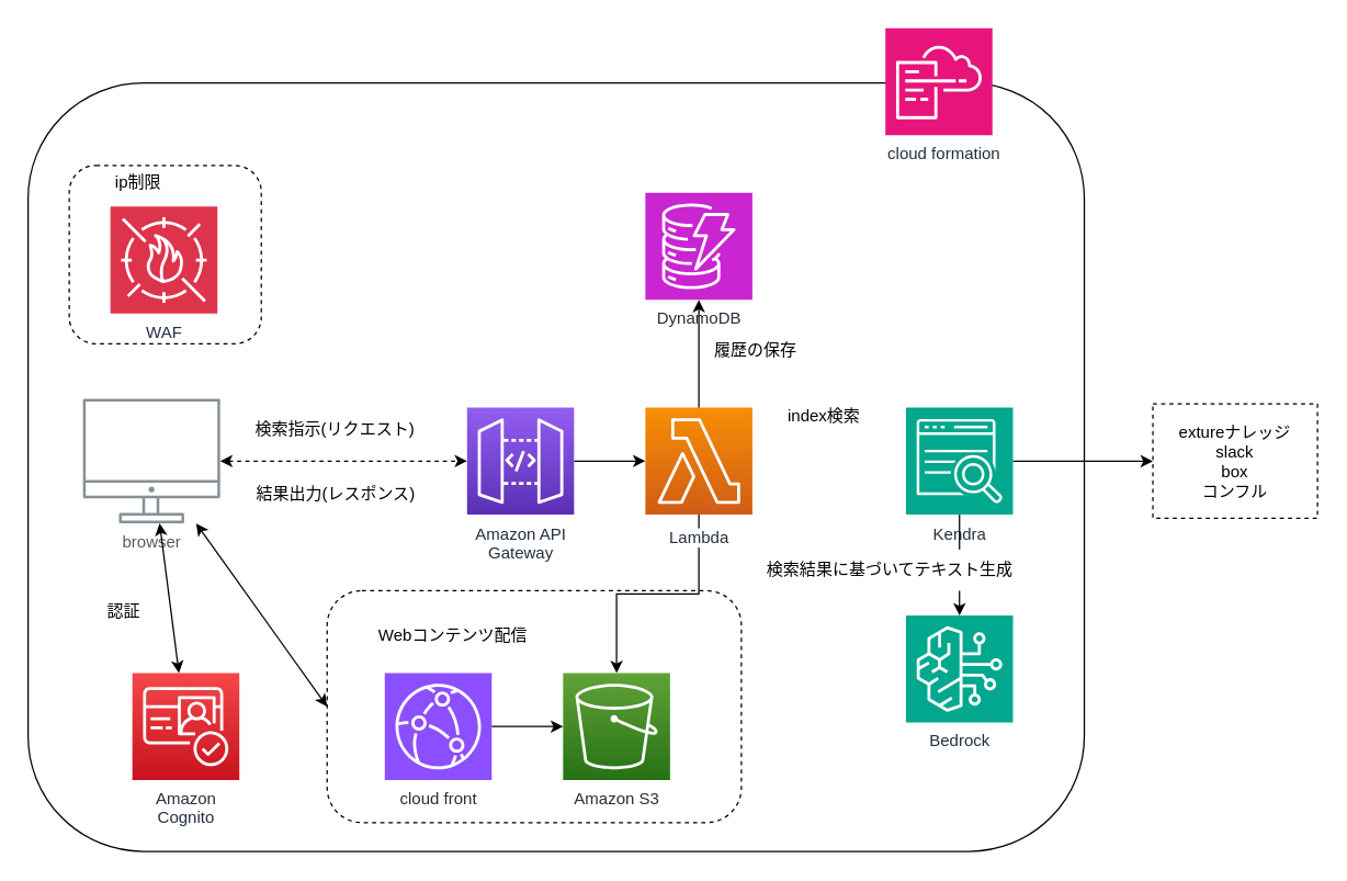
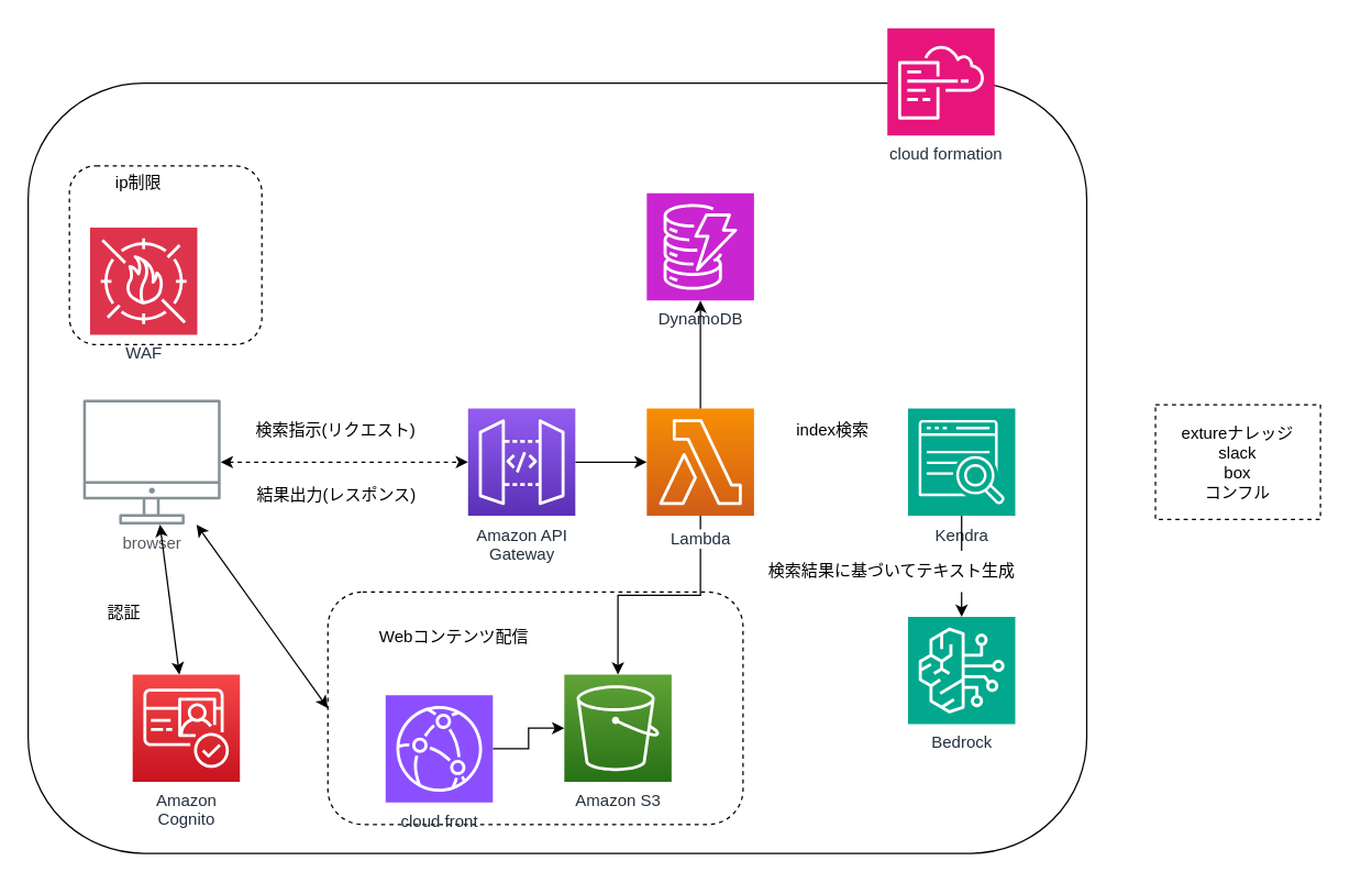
  <mxCell id="0" />
  <mxCell id="1" parent="0" />
  <mxCell id="2" value="" style="rounded=1;whiteSpace=wrap;html=1;" vertex="1" parent="1"><mxGeometry x="20" y="60" width="770" height="560" as="geometry" /></mxCell>
  <mxCell id="3" value="" style="rounded=1;whiteSpace=wrap;html=1;dashed=1;" vertex="1" parent="1"><mxGeometry x="50" y="120" width="140" height="130" as="geometry" /></mxCell>
  <mxCell id="4" value="" style="rounded=1;whiteSpace=wrap;html=1;dashed=1;" vertex="1" parent="1"><mxGeometry x="238" y="430" width="302" height="169" as="geometry" /></mxCell>
  <mxCell id="5" value="browser" style="outlineConnect=0;gradientColor=none;fontColor=#545B64;strokeColor=none;fillColor=#879196;dashed=0;verticalLabelPosition=bottom;verticalAlign=top;align=center;html=1;fontSize=12;fontStyle=0;aspect=fixed;shape=mxgraph.aws4.illustration_desktop;pointerEvents=1;labelBackgroundColor=#ffffff;" parent="1" vertex="1"><mxGeometry x="60" y="290" width="100" height="91" as="geometry" /></mxCell>
  <mxCell id="6" value="Amazon &lt;br&gt;Cognito" style="outlineConnect=0;fontColor=#232F3E;gradientColor=#F54749;gradientDirection=north;fillColor=#C7131F;strokeColor=#ffffff;dashed=0;verticalLabelPosition=bottom;verticalAlign=top;align=center;html=1;fontSize=12;fontStyle=0;aspect=fixed;shape=mxgraph.aws4.resourceIcon;resIcon=mxgraph.aws4.cognito;labelBackgroundColor=#ffffff;" parent="1" vertex="1"><mxGeometry x="96" y="490" width="78" height="78" as="geometry" /></mxCell>
  <mxCell id="7" style="edgeStyle=orthogonalEdgeStyle;rounded=0;orthogonalLoop=1;jettySize=auto;html=1;" edge="1" parent="1" source="8" target="11"><mxGeometry relative="1" as="geometry" /></mxCell>
  <mxCell id="8" value="Lambda" style="outlineConnect=0;fontColor=#232F3E;gradientColor=#F78E04;gradientDirection=north;fillColor=#D05C17;strokeColor=#ffffff;dashed=0;verticalLabelPosition=bottom;verticalAlign=top;align=center;html=1;fontSize=12;fontStyle=0;aspect=fixed;shape=mxgraph.aws4.resourceIcon;resIcon=mxgraph.aws4.lambda;labelBackgroundColor=#ffffff;spacingTop=3;" parent="1" vertex="1"><mxGeometry x="470" y="296.5" width="78" height="78" as="geometry" /></mxCell>
  <mxCell id="9" style="edgeStyle=orthogonalEdgeStyle;rounded=0;orthogonalLoop=1;jettySize=auto;html=1;" edge="1" parent="1" source="10" target="8"><mxGeometry relative="1" as="geometry" /></mxCell>
  <mxCell id="10" value="Amazon API&lt;br&gt;Gateway&lt;br&gt;" style="outlineConnect=0;fontColor=#232F3E;gradientColor=#945DF2;gradientDirection=north;fillColor=#5A30B5;strokeColor=#ffffff;dashed=0;verticalLabelPosition=bottom;verticalAlign=top;align=center;html=1;fontSize=12;fontStyle=0;aspect=fixed;shape=mxgraph.aws4.resourceIcon;resIcon=mxgraph.aws4.api_gateway;labelBackgroundColor=#ffffff;" parent="1" vertex="1"><mxGeometry x="340" y="296.5" width="78" height="78" as="geometry" /></mxCell>
  <mxCell id="11" value="Amazon S3" style="outlineConnect=0;fontColor=#232F3E;gradientColor=#60A337;gradientDirection=north;fillColor=#277116;strokeColor=#ffffff;dashed=0;verticalLabelPosition=bottom;verticalAlign=top;align=center;html=1;fontSize=12;fontStyle=0;aspect=fixed;shape=mxgraph.aws4.resourceIcon;resIcon=mxgraph.aws4.s3;labelBackgroundColor=#ffffff;" parent="1" vertex="1"><mxGeometry x="410" y="490" width="78" height="78" as="geometry" /></mxCell>
  <mxCell id="12" value="Bedrock" style="sketch=0;points=[[0,0,0],[0.25,0,0],[0.5,0,0],[0.75,0,0],[1,0,0],[0,1,0],[0.25,1,0],[0.5,1,0],[0.75,1,0],[1,1,0],[0,0.25,0],[0,0.5,0],[0,0.75,0],[1,0.25,0],[1,0.5,0],[1,0.75,0]];outlineConnect=0;fontColor=#232F3E;fillColor=#01A88D;strokeColor=#ffffff;dashed=0;verticalLabelPosition=bottom;verticalAlign=top;align=center;html=1;fontSize=12;fontStyle=0;aspect=fixed;shape=mxgraph.aws4.resourceIcon;resIcon=mxgraph.aws4.bedrock;" vertex="1" parent="1"><mxGeometry x="660" y="448" width="78" height="78" as="geometry" /></mxCell>
- <mxCell id="13" style="edgeStyle=orthogonalEdgeStyle;rounded=0;orthogonalLoop=1;jettySize=auto;html=1;" edge="1" parent="1" source="14" target="32"><mxGeometry relative="1" as="geometry" /></mxCell>
  <mxCell id="14" value="Kendra" style="sketch=0;points=[[0,0,0],[0.25,0,0],[0.5,0,0],[0.75,0,0],[1,0,0],[0,1,0],[0.25,1,0],[0.5,1,0],[0.75,1,0],[1,1,0],[0,0.25,0],[0,0.5,0],[0,0.75,0],[1,0.25,0],[1,0.5,0],[1,0.75,0]];outlineConnect=0;fontColor=#232F3E;fillColor=#01A88D;strokeColor=#ffffff;dashed=0;verticalLabelPosition=bottom;verticalAlign=top;align=center;html=1;fontSize=12;fontStyle=0;aspect=fixed;shape=mxgraph.aws4.resourceIcon;resIcon=mxgraph.aws4.kendra;" vertex="1" parent="1"><mxGeometry x="660" y="296.5" width="78" height="78" as="geometry" /></mxCell>
  <mxCell id="15" style="edgeStyle=orthogonalEdgeStyle;rounded=0;orthogonalLoop=1;jettySize=auto;html=1;exitX=0.5;exitY=1;exitDx=0;exitDy=0;exitPerimeter=0;entryX=0.5;entryY=0;entryDx=0;entryDy=0;entryPerimeter=0;" edge="1" parent="1" source="14" target="12"><mxGeometry relative="1" as="geometry" /></mxCell>
  <mxCell id="16" style="edgeStyle=orthogonalEdgeStyle;rounded=0;orthogonalLoop=1;jettySize=auto;html=1;" edge="1" parent="1" source="17" target="11"><mxGeometry relative="1" as="geometry" /></mxCell>
- <mxCell id="17" value="cloud front" style="sketch=0;points=[[0,0,0],[0.25,0,0],[0.5,0,0],[0.75,0,0],[1,0,0],[0,1,0],[0.25,1,0],[0.5,1,0],[0.75,1,0],[1,1,0],[0,0.25,0],[0,0.5,0],[0,0.75,0],[1,0.25,0],[1,0.5,0],[1,0.75,0]];outlineConnect=0;fontColor=#232F3E;fillColor=#8C4FFF;strokeColor=#ffffff;dashed=0;verticalLabelPosition=bottom;verticalAlign=top;align=center;html=1;fontSize=12;fontStyle=0;aspect=fixed;shape=mxgraph.aws4.resourceIcon;resIcon=mxgraph.aws4.cloudfront;" vertex="1" parent="1"><mxGeometry x="280" y="490" width="78" height="78" as="geometry" /></mxCell>
- <mxCell id="18" value="WAF&lt;div&gt;&lt;br&gt;&lt;/div&gt;" style="sketch=0;points=[[0,0,0],[0.25,0,0],[0.5,0,0],[0.75,0,0],[1,0,0],[0,1,0],[0.25,1,0],[0.5,1,0],[0.75,1,0],[1,1,0],[0,0.25,0],[0,0.5,0],[0,0.75,0],[1,0.25,0],[1,0.5,0],[1,0.75,0]];outlineConnect=0;fontColor=#232F3E;fillColor=#DD344C;strokeColor=#ffffff;dashed=0;verticalLabelPosition=bottom;verticalAlign=top;align=center;html=1;fontSize=12;fontStyle=0;aspect=fixed;shape=mxgraph.aws4.resourceIcon;resIcon=mxgraph.aws4.waf;" vertex="1" parent="1"><mxGeometry x="80" y="150" width="78" height="78" as="geometry" /></mxCell>
+ <mxCell id="17" value="cloud front" style="sketch=0;points=[[0,0,0],[0.25,0,0],[0.5,0,0],[0.75,0,0],[1,0,0],[0,1,0],[0.25,1,0],[0.5,1,0],[0.75,1,0],[1,1,0],[0,0.25,0],[0,0.5,0],[0,0.75,0],[1,0.25,0],[1,0.5,0],[1,0.75,0]];outlineConnect=0;fontColor=#232F3E;fillColor=#8C4FFF;strokeColor=#ffffff;dashed=0;verticalLabelPosition=bottom;verticalAlign=top;align=center;html=1;fontSize=12;fontStyle=0;aspect=fixed;shape=mxgraph.aws4.resourceIcon;resIcon=mxgraph.aws4.cloudfront;" vertex="1" parent="1"><mxGeometry x="280" y="505" width="78" height="78" as="geometry" /></mxCell>
+ <mxCell id="18" value="WAF&lt;div&gt;&lt;br&gt;&lt;/div&gt;" style="sketch=0;points=[[0,0,0],[0.25,0,0],[0.5,0,0],[0.75,0,0],[1,0,0],[0,1,0],[0.25,1,0],[0.5,1,0],[0.75,1,0],[1,1,0],[0,0.25,0],[0,0.5,0],[0,0.75,0],[1,0.25,0],[1,0.5,0],[1,0.75,0]];outlineConnect=0;fontColor=#232F3E;fillColor=#DD344C;strokeColor=#ffffff;dashed=0;verticalLabelPosition=bottom;verticalAlign=top;align=center;html=1;fontSize=12;fontStyle=0;aspect=fixed;shape=mxgraph.aws4.resourceIcon;resIcon=mxgraph.aws4.waf;" vertex="1" parent="1"><mxGeometry x="65" y="165" width="78" height="78" as="geometry" /></mxCell>
  <mxCell id="19" value="Webコンテンツ配信" style="text;html=1;align=center;verticalAlign=middle;whiteSpace=wrap;rounded=0;" vertex="1" parent="1"><mxGeometry x="260" y="448" width="140" height="30" as="geometry" /></mxCell>
  <mxCell id="20" value="" style="endArrow=classic;startArrow=classic;html=1;rounded=0;exitX=0;exitY=0.5;exitDx=0;exitDy=0;" edge="1" parent="1" source="4" target="5"><mxGeometry width="50" height="50" relative="1" as="geometry"><mxPoint x="530" y="380" as="sourcePoint" /><mxPoint x="580" y="330" as="targetPoint" /></mxGeometry></mxCell>
  <mxCell id="21" value="" style="endArrow=classic;startArrow=classic;html=1;rounded=0;" edge="1" parent="1" source="6" target="5"><mxGeometry width="50" height="50" relative="1" as="geometry"><mxPoint x="530" y="380" as="sourcePoint" /><mxPoint x="580" y="330" as="targetPoint" /></mxGeometry></mxCell>
  <mxCell id="22" value="認証" style="text;html=1;align=center;verticalAlign=middle;whiteSpace=wrap;rounded=0;" vertex="1" parent="1"><mxGeometry x="60" y="430" width="60" height="30" as="geometry" /></mxCell>
  <mxCell id="23" value="ip制限" style="text;html=1;align=center;verticalAlign=middle;resizable=0;points=[];autosize=1;strokeColor=none;fillColor=none;" vertex="1" parent="1"><mxGeometry x="70" y="118" width="60" height="30" as="geometry" /></mxCell>
  <mxCell id="24" value="検索指示(リクエスト)" style="text;html=1;align=center;verticalAlign=middle;whiteSpace=wrap;rounded=0;" vertex="1" parent="1"><mxGeometry x="178" y="298" width="132" height="30" as="geometry" /></mxCell>
  <mxCell id="25" value="" style="endArrow=classic;startArrow=classic;html=1;rounded=0;dashed=1;" edge="1" parent="1" source="5" target="10"><mxGeometry width="50" height="50" relative="1" as="geometry"><mxPoint x="530" y="380" as="sourcePoint" /><mxPoint x="580" y="330" as="targetPoint" /></mxGeometry></mxCell>
  <mxCell id="26" value="結果出力(レスポンス)" style="text;html=1;align=center;verticalAlign=middle;resizable=0;points=[];autosize=1;strokeColor=none;fillColor=none;" vertex="1" parent="1"><mxGeometry x="174" y="344.5" width="140" height="30" as="geometry" /></mxCell>
- <mxCell id="27" value="index検索" style="text;html=1;align=center;verticalAlign=middle;resizable=0;points=[];autosize=1;strokeColor=none;fillColor=none;" vertex="1" parent="1"><mxGeometry x="559.5" y="288" width="80" height="30" as="geometry" /></mxCell>
+ <mxCell id="27" value="index検索" style="text;html=1;align=center;verticalAlign=middle;resizable=0;points=[];autosize=1;strokeColor=none;fillColor=none;" vertex="1" parent="1"><mxGeometry x="564.5" y="298" width="80" height="30" as="geometry" /></mxCell>
  <mxCell id="28" value="検索結果に基づいてテキスト生成" style="text;html=1;align=center;verticalAlign=middle;resizable=0;points=[];autosize=1;fillColor=#FFFFFF;" vertex="1" parent="1"><mxGeometry x="548" y="400" width="200" height="30" as="geometry" /></mxCell>
  <mxCell id="29" value="DynamoDB" style="sketch=0;points=[[0,0,0],[0.25,0,0],[0.5,0,0],[0.75,0,0],[1,0,0],[0,1,0],[0.25,1,0],[0.5,1,0],[0.75,1,0],[1,1,0],[0,0.25,0],[0,0.5,0],[0,0.75,0],[1,0.25,0],[1,0.5,0],[1,0.75,0]];outlineConnect=0;fontColor=#232F3E;fillColor=#C925D1;strokeColor=#ffffff;dashed=0;verticalLabelPosition=bottom;verticalAlign=top;align=center;html=1;fontSize=12;fontStyle=0;aspect=fixed;shape=mxgraph.aws4.resourceIcon;resIcon=mxgraph.aws4.dynamodb;" vertex="1" parent="1"><mxGeometry x="470" y="140" width="78" height="78" as="geometry" /></mxCell>
  <mxCell id="30" style="edgeStyle=orthogonalEdgeStyle;rounded=0;orthogonalLoop=1;jettySize=auto;html=1;entryX=0.5;entryY=1;entryDx=0;entryDy=0;entryPerimeter=0;" edge="1" parent="1" source="8" target="29"><mxGeometry relative="1" as="geometry" /></mxCell>
- <mxCell id="31" value="履歴の保存" style="text;html=1;align=center;verticalAlign=middle;resizable=0;points=[];autosize=1;strokeColor=none;fillColor=none;" vertex="1" parent="1"><mxGeometry x="510" y="240" width="80" height="30" as="geometry" /></mxCell>
  <mxCell id="32" value="extureナレッジ&lt;div&gt;slack&lt;/div&gt;&lt;div&gt;box&lt;/div&gt;&lt;div&gt;コンフル&lt;/div&gt;" style="rounded=0;whiteSpace=wrap;html=1;dashed=1;" vertex="1" parent="1"><mxGeometry x="840" y="293.75" width="120" height="83.5" as="geometry" /></mxCell>
  <mxCell id="33" value="cloud formation&lt;div&gt;&lt;br&gt;&lt;/div&gt;" style="sketch=0;points=[[0,0,0],[0.25,0,0],[0.5,0,0],[0.75,0,0],[1,0,0],[0,1,0],[0.25,1,0],[0.5,1,0],[0.75,1,0],[1,1,0],[0,0.25,0],[0,0.5,0],[0,0.75,0],[1,0.25,0],[1,0.5,0],[1,0.75,0]];points=[[0,0,0],[0.25,0,0],[0.5,0,0],[0.75,0,0],[1,0,0],[0,1,0],[0.25,1,0],[0.5,1,0],[0.75,1,0],[1,1,0],[0,0.25,0],[0,0.5,0],[0,0.75,0],[1,0.25,0],[1,0.5,0],[1,0.75,0]];outlineConnect=0;fontColor=#232F3E;fillColor=#E7157B;strokeColor=#ffffff;dashed=0;verticalLabelPosition=bottom;verticalAlign=top;align=left;html=1;fontSize=12;fontStyle=0;aspect=fixed;shape=mxgraph.aws4.resourceIcon;resIcon=mxgraph.aws4.cloudformation;" vertex="1" parent="1"><mxGeometry x="645" y="20" width="78" height="78" as="geometry" /></mxCell>
